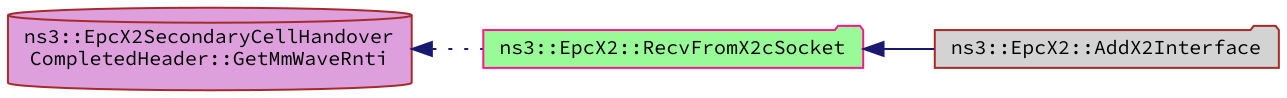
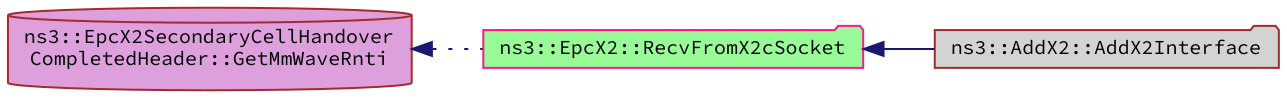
  digraph {
    rankdir=LR
    fontname="Source Code Pro"
    node [color=brown fontname="Source Code Pro" fontsize=10 shape=folder style=filled]
    edge [color=midnightblue dir=back fontname="Source Code Pro" fontsize=10 labelfontname=Helvetica labelfontsize=10]
    n1 [fillcolor=plum fontcolor=black height=0.2 label="ns3::EpcX2SecondaryCellHandover\lCompletedHeader::GetMmWaveRnti" shape=cylinder width=0.4]
    n2 [color=deeppink fillcolor=palegreen height=0.2 label="ns3::EpcX2::RecvFromX2cSocket" width=0.4]
-   n3 [fillcolor=lightgrey height=0.2 label="ns3::EpcX2::AddX2Interface" width=0.4]
+   n3 [fillcolor=lightgrey height=0.2 label="ns3::AddX2::AddX2Interface" width=0.4]
    n1 -> n2 [style=dotted]
    n2 -> n3 [style=solid]
  }
